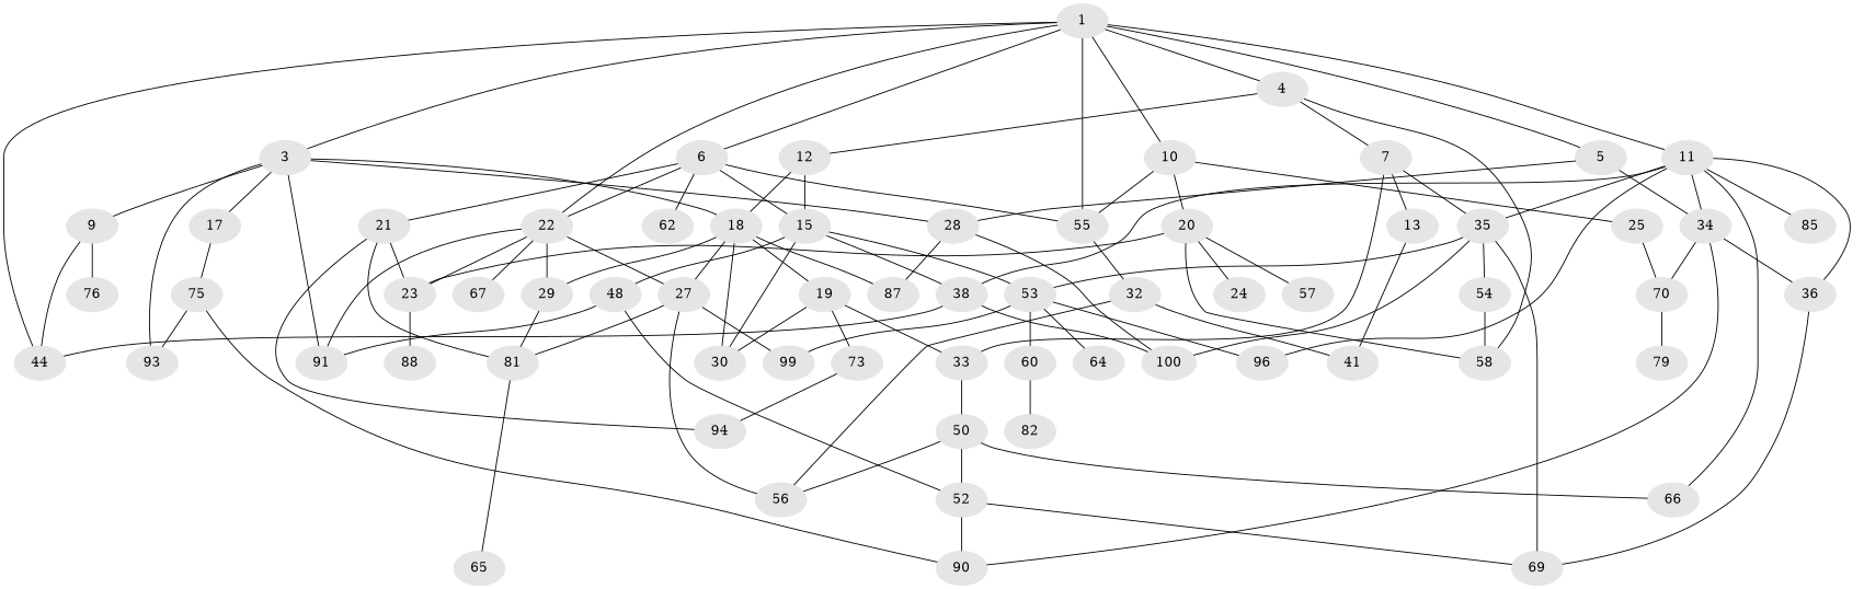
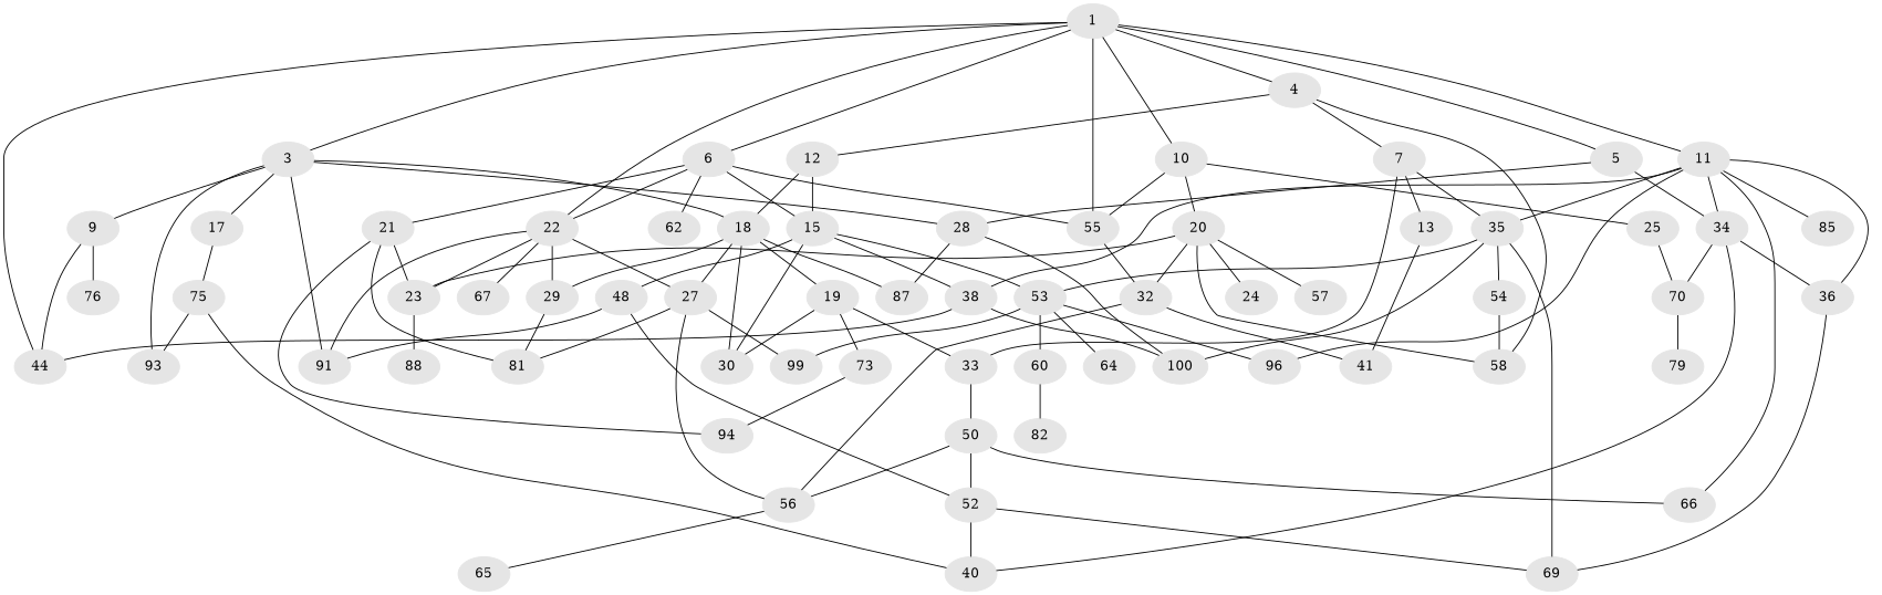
  graph {
    node [color=gray90 style=filled]
    1 [super="+2"]
    3 [super="+14"]
    4 [super="+8"]
    5
    6 [super="+16"]
    10
    11 [super="+59"]
    22 [super="+37"]
    44 [super="+46"]
    55
    9 [super="+78"]
    17 [super="+43"]
    18 [super="+77"]
    28 [super="+40"]
    91
    93
    7
    12 [super="+63"]
    58 [super="+92"]
    34 [super="+98"]
    15
    21 [super="+97"]
    62
    20 [super="+47"]
    25 [super="+86"]
    35 [super="+45"]
    36
    38 [super="+95"]
    66 [super="+72"]
    85
    96
    27 [super="+42"]
    29
    23 [super="+26"]
    67
    32 [super="+49"]
    76
    75 [super="+84"]
    30 [super="+39"]
    19
    87
    n42 [label=100]
    13 [super="+31"]
    33 [super="+89"]
    70 [super="+71"]
-   90
+   90 [label=40]
    48 [super="+68"]
    53 [super="+83"]
    94
    81
    41
    50 [super="+51"]
    69
    54
    24
    57
    56 [super="+61"]
    52 [super="+74"]
    60
    99
    64 [super="+80"]
    82
    73 [super="+100"]
    88
    79
    65
    1 -- 3
    1 -- 4
    1 -- 5
    1 -- 6
    1 -- 10
    1 -- 11
    1 -- 22
    1 -- 44
    1 -- 55
    3 -- 9
    3 -- 17
    3 -- 18
    3 -- 28
    3 -- 91
    3 -- 93
    4 -- 7
    4 -- 12
    4 -- 58
    5 -- 28
    5 -- 34
    6 -- 22
    6 -- 55
    6 -- 15
    6 -- 21
    6 -- 62
    10 -- 55
    10 -- 20
    10 -- 25
    11 -- 34
    11 -- 35
    11 -- 36
    11 -- 38
    11 -- 66
    11 -- 85
    11 -- 96
    22 -- 91
    22 -- 27
    22 -- 29
    22 -- 23
    22 -- 67
    55 -- 32
    9 -- 44
    9 -- 76
    17 -- 75
    18 -- 27
    18 -- 29
    18 -- 30
    18 -- 19
    18 -- 87
    28 -- 87
    28 -- n42
    7 -- 35
    7 -- 13
    7 -- 33
    12 -- 18
    12 -- 15
    34 -- 36
    34 -- 70
    34 -- 90
    15 -- 38
    15 -- 30
    15 -- 48
    15 -- 53
    21 -- 23
    21 -- 94
    21 -- 81
    20 -- 58
    20 -- 23
+   20 -- 32
    20 -- 24
    20 -- 57
    25 -- 70
    35 -- n42
    35 -- 53
    35 -- 69
    35 -- 54
    36 -- 69
    38 -- 44
    38 -- n42
    27 -- 81
    27 -- 56
    27 -- 99
    29 -- 81
    23 -- 88
    32 -- 41
    32 -- 56
    75 -- 93
    75 -- 90
    19 -- 30
    19 -- 33
    19 -- 73
    13 -- 41
    33 -- 50
    70 -- 79
    48 -- 91
    48 -- 52
    53 -- 96
    53 -- 60
    53 -- 99
    53 -- 64 [weight=2]
    50 -- 66
    50 -- 56
    50 -- 52
    54 -- 58
-   81 -- 65
+   56 -- 65
    52 -- 90
    52 -- 69
    60 -- 82
    73 -- 94
  }
